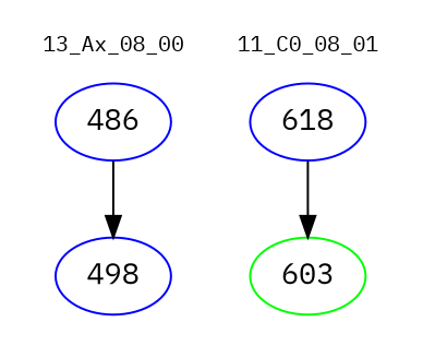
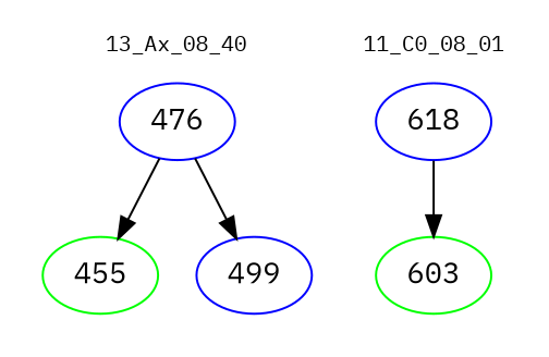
  digraph {
    fontname="IBM Plex Mono"
    node [color=blue fontname="IBM Plex Mono"]
    edge [color=black fontname="IBM Plex Mono"]
-   n1 [label=486]
-   n3 [label=498]
+   n1 [label=476]
+   n2 [color=green label=455]
+   n3 [label=499]
    n4 [label=618]
    n5 [color=green label=603]
    subgraph cluster_1 {
      color=white
      fontsize=10
-     label="13_Ax_08_00"
+     label="13_Ax_08_40"
      n1
+     n2
      n3
    }
    subgraph cluster_2 {
      color=white
      fontsize=10
      label="11_C0_08_01"
      n4
      n5
    }
+   n1 -> n2
    n1 -> n3
    n4 -> n5
  }
